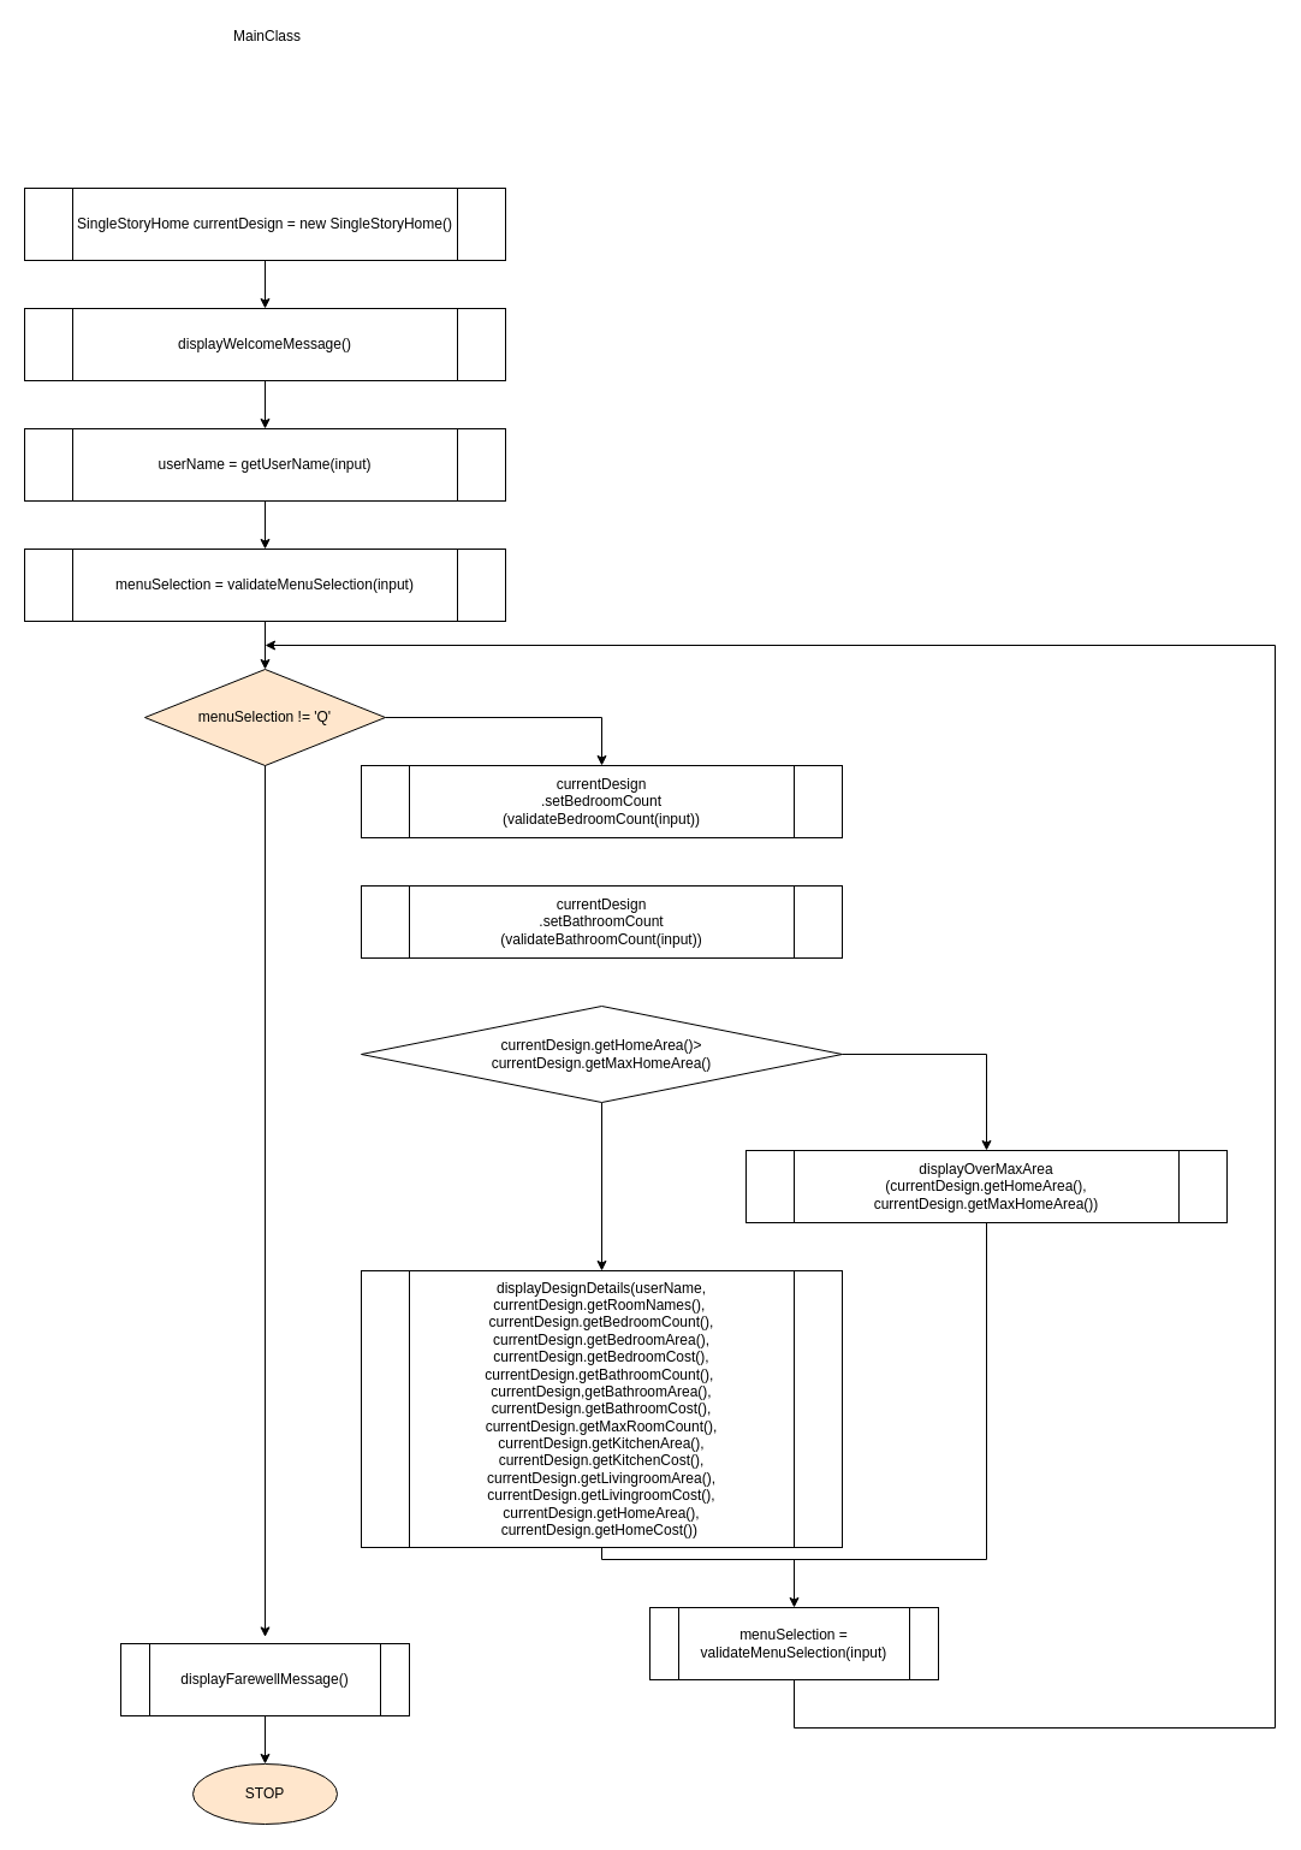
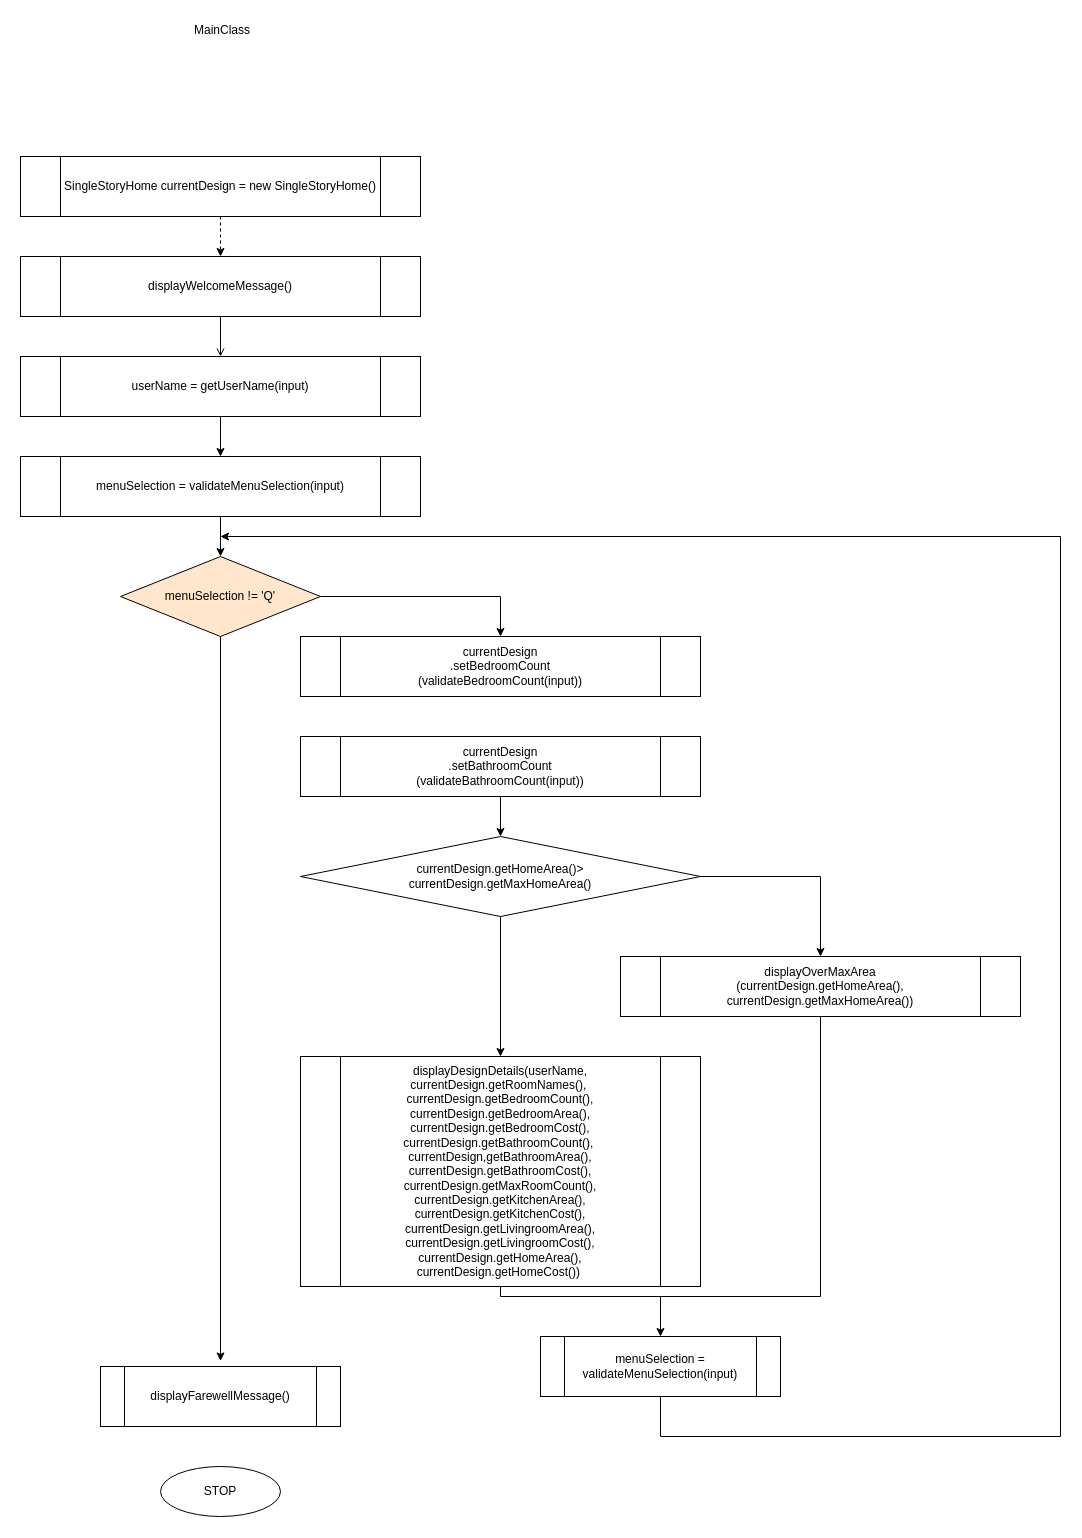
  <mxCell id="0" />
  <mxCell id="1" parent="0" />
  <mxCell id="2" value="MainClass" style="text;html=1;resizable=0;points=[];autosize=1;align=left;verticalAlign=top;spacingTop=-4;" vertex="1" parent="1"><mxGeometry x="192" y="20" width="70" height="10" as="geometry" /></mxCell>
- <mxCell id="3" value="" style="edgeStyle=orthogonalEdgeStyle;rounded=0;orthogonalLoop=1;jettySize=auto;html=1;" edge="1" parent="1" source="4" target="6"><mxGeometry relative="1" as="geometry" /></mxCell>
+ <mxCell id="3" value="" style="edgeStyle=orthogonalEdgeStyle;rounded=0;orthogonalLoop=1;jettySize=auto;html=1;dashed=1;" edge="1" parent="1" source="4" target="6"><mxGeometry relative="1" as="geometry" /></mxCell>
  <mxCell id="4" value="&lt;span style=&quot;white-space: normal&quot;&gt;SingleStoryHome currentDesign = new SingleStoryHome()&lt;/span&gt;" style="shape=process;whiteSpace=wrap;html=1;backgroundOutline=1;" vertex="1" parent="1"><mxGeometry x="20" y="156" width="400" height="60" as="geometry" /></mxCell>
- <mxCell id="5" value="" style="edgeStyle=orthogonalEdgeStyle;rounded=0;orthogonalLoop=1;jettySize=auto;html=1;" edge="1" parent="1" source="6" target="8"><mxGeometry relative="1" as="geometry" /></mxCell>
+ <mxCell id="5" value="" style="edgeStyle=orthogonalEdgeStyle;rounded=0;orthogonalLoop=1;jettySize=auto;html=1;endArrow=open;" edge="1" parent="1" source="6" target="8"><mxGeometry relative="1" as="geometry" /></mxCell>
  <mxCell id="6" value="&lt;span style=&quot;white-space: normal&quot;&gt;displayWelcomeMessage()&lt;/span&gt;" style="shape=process;whiteSpace=wrap;html=1;backgroundOutline=1;" vertex="1" parent="1"><mxGeometry x="20" y="256" width="400" height="60" as="geometry" /></mxCell>
  <mxCell id="7" value="" style="edgeStyle=orthogonalEdgeStyle;rounded=0;orthogonalLoop=1;jettySize=auto;html=1;" edge="1" parent="1" source="8" target="10"><mxGeometry relative="1" as="geometry" /></mxCell>
  <mxCell id="8" value="&lt;span style=&quot;white-space: normal&quot;&gt;userName = getUserName(input)&lt;/span&gt;" style="shape=process;whiteSpace=wrap;html=1;backgroundOutline=1;" vertex="1" parent="1"><mxGeometry x="20" y="356" width="400" height="60" as="geometry" /></mxCell>
  <mxCell id="9" value="" style="edgeStyle=orthogonalEdgeStyle;rounded=0;orthogonalLoop=1;jettySize=auto;html=1;" edge="1" parent="1" source="10" target="11"><mxGeometry relative="1" as="geometry" /></mxCell>
  <mxCell id="10" value="&lt;span style=&quot;white-space: normal&quot;&gt;menuSelection = validateMenuSelection(input)&lt;/span&gt;" style="shape=process;whiteSpace=wrap;html=1;backgroundOutline=1;" vertex="1" parent="1"><mxGeometry x="20" y="456" width="400" height="60" as="geometry" /></mxCell>
  <mxCell id="11" value="menuSelection != 'Q'" style="rhombus;whiteSpace=wrap;html=1;fillColor=#ffe6cc;" vertex="1" parent="1"><mxGeometry x="120" y="556" width="200" height="80" as="geometry" /></mxCell>
  <mxCell id="12" value="currentDesign&lt;br&gt;.setBedroomCount&lt;br&gt;(validateBedroomCount(input))" style="shape=process;whiteSpace=wrap;html=1;backgroundOutline=1;" vertex="1" parent="1"><mxGeometry x="300" y="636" width="400" height="60" as="geometry" /></mxCell>
+ <mxCell id="13" value="" style="edgeStyle=orthogonalEdgeStyle;rounded=0;orthogonalLoop=1;jettySize=auto;html=1;" edge="1" parent="1" source="14" target="16"><mxGeometry relative="1" as="geometry" /></mxCell>
  <mxCell id="14" value="currentDesign&lt;br&gt;.setBathroomCount&lt;br&gt;(validateBathroomCount(input))" style="shape=process;whiteSpace=wrap;html=1;backgroundOutline=1;" vertex="1" parent="1"><mxGeometry x="300" y="736" width="400" height="60" as="geometry" /></mxCell>
  <mxCell id="15" value="" style="edgeStyle=orthogonalEdgeStyle;rounded=0;orthogonalLoop=1;jettySize=auto;html=1;entryX=0.5;entryY=0;entryDx=0;entryDy=0;" edge="1" parent="1" source="16" target="18"><mxGeometry relative="1" as="geometry"><mxPoint x="500" y="996" as="targetPoint" /></mxGeometry></mxCell>
  <mxCell id="16" value="currentDesign.getHomeArea()&amp;gt;&lt;br&gt;currentDesign.getMaxHomeArea()" style="rhombus;whiteSpace=wrap;html=1;" vertex="1" parent="1"><mxGeometry x="300" y="836" width="400" height="80" as="geometry" /></mxCell>
  <mxCell id="17" value="displayOverMaxArea&lt;br&gt;(currentDesign.getHomeArea(),&lt;br&gt;currentDesign.getMaxHomeArea())" style="shape=process;whiteSpace=wrap;html=1;backgroundOutline=1;" vertex="1" parent="1"><mxGeometry x="620" y="956" width="400" height="60" as="geometry" /></mxCell>
  <mxCell id="18" value="displayDesignDetails(userName,&lt;br&gt;currentDesign.getRoomNames(),&amp;nbsp; currentDesign.getBedroomCount(), currentDesign.getBedroomArea(), &lt;br&gt;currentDesign.getBedroomCost(), currentDesign.getBathroomCount(),&amp;nbsp; currentDesign,getBathroomArea(), currentDesign.getBathroomCost(), currentDesign.getMaxRoomCount(), currentDesign.getKitchenArea(), currentDesign.getKitchenCost(), currentDesign.getLivingroomArea(), currentDesign.getLivingroomCost(), currentDesign.getHomeArea(), currentDesign.getHomeCost())&amp;nbsp;" style="shape=process;whiteSpace=wrap;html=1;backgroundOutline=1;" vertex="1" parent="1"><mxGeometry x="300" y="1056" width="400" height="230" as="geometry" /></mxCell>
  <mxCell id="19" value="" style="endArrow=classic;html=1;entryX=0.5;entryY=0;entryDx=0;entryDy=0;" edge="1" parent="1" target="17"><mxGeometry width="50" height="50" relative="1" as="geometry"><mxPoint x="820" y="876" as="sourcePoint" /><mxPoint x="860" y="846" as="targetPoint" /></mxGeometry></mxCell>
  <mxCell id="20" value="" style="endArrow=none;html=1;exitX=1;exitY=0.5;exitDx=0;exitDy=0;" edge="1" parent="1" source="16"><mxGeometry width="50" height="50" relative="1" as="geometry"><mxPoint x="720" y="886" as="sourcePoint" /><mxPoint x="820" y="876" as="targetPoint" /></mxGeometry></mxCell>
  <mxCell id="21" value="" style="endArrow=classic;html=1;entryX=0.5;entryY=0;entryDx=0;entryDy=0;" edge="1" parent="1" target="12"><mxGeometry width="50" height="50" relative="1" as="geometry"><mxPoint x="500" y="596" as="sourcePoint" /><mxPoint x="550" y="536" as="targetPoint" /></mxGeometry></mxCell>
  <mxCell id="22" value="" style="endArrow=none;html=1;exitX=1;exitY=0.5;exitDx=0;exitDy=0;" edge="1" parent="1" source="11"><mxGeometry width="50" height="50" relative="1" as="geometry"><mxPoint x="370" y="576" as="sourcePoint" /><mxPoint x="500" y="596" as="targetPoint" /></mxGeometry></mxCell>
  <mxCell id="23" value="" style="endArrow=none;html=1;entryX=0.5;entryY=1;entryDx=0;entryDy=0;" edge="1" parent="1" target="17"><mxGeometry width="50" height="50" relative="1" as="geometry"><mxPoint x="820" y="1296" as="sourcePoint" /><mxPoint x="850" y="1096" as="targetPoint" /></mxGeometry></mxCell>
  <mxCell id="24" value="" style="endArrow=none;html=1;" edge="1" parent="1"><mxGeometry width="50" height="50" relative="1" as="geometry"><mxPoint x="500" y="1296" as="sourcePoint" /><mxPoint x="820" y="1296" as="targetPoint" /></mxGeometry></mxCell>
  <mxCell id="25" value="" style="endArrow=none;html=1;entryX=0.5;entryY=1;entryDx=0;entryDy=0;" edge="1" parent="1" target="18"><mxGeometry width="50" height="50" relative="1" as="geometry"><mxPoint x="500" y="1296" as="sourcePoint" /><mxPoint x="560" y="1386" as="targetPoint" /></mxGeometry></mxCell>
  <mxCell id="26" value="menuSelection = validateMenuSelection(input)" style="shape=process;whiteSpace=wrap;html=1;backgroundOutline=1;" vertex="1" parent="1"><mxGeometry x="540" y="1336" width="240" height="60" as="geometry" /></mxCell>
  <mxCell id="27" value="" style="endArrow=classic;html=1;entryX=0.5;entryY=0;entryDx=0;entryDy=0;" edge="1" parent="1" target="26"><mxGeometry width="50" height="50" relative="1" as="geometry"><mxPoint x="660" y="1296" as="sourcePoint" /><mxPoint x="500" y="1396" as="targetPoint" /></mxGeometry></mxCell>
  <mxCell id="28" value="" style="endArrow=classic;html=1;" edge="1" parent="1"><mxGeometry width="50" height="50" relative="1" as="geometry"><mxPoint x="1060" y="536" as="sourcePoint" /><mxPoint x="220" y="536" as="targetPoint" /></mxGeometry></mxCell>
  <mxCell id="29" value="" style="endArrow=none;html=1;entryX=0.5;entryY=1;entryDx=0;entryDy=0;" edge="1" parent="1" target="26"><mxGeometry width="50" height="50" relative="1" as="geometry"><mxPoint x="660" y="1436" as="sourcePoint" /><mxPoint x="520" y="1416" as="targetPoint" /></mxGeometry></mxCell>
  <mxCell id="30" value="" style="endArrow=none;html=1;" edge="1" parent="1"><mxGeometry width="50" height="50" relative="1" as="geometry"><mxPoint x="660" y="1436" as="sourcePoint" /><mxPoint x="1060" y="1436" as="targetPoint" /></mxGeometry></mxCell>
  <mxCell id="31" value="" style="endArrow=none;html=1;" edge="1" parent="1"><mxGeometry width="50" height="50" relative="1" as="geometry"><mxPoint x="1060" y="1436" as="sourcePoint" /><mxPoint x="1060" y="536" as="targetPoint" /></mxGeometry></mxCell>
  <mxCell id="32" value="" style="endArrow=classic;html=1;exitX=0.5;exitY=1;exitDx=0;exitDy=0;" edge="1" parent="1" source="11"><mxGeometry width="50" height="50" relative="1" as="geometry"><mxPoint x="110" y="746" as="sourcePoint" /><mxPoint x="220" y="1360.444" as="targetPoint" /></mxGeometry></mxCell>
  <mxCell id="33" value="displayFarewellMessage()" style="shape=process;whiteSpace=wrap;html=1;backgroundOutline=1;" vertex="1" parent="1"><mxGeometry x="100" y="1366" width="240" height="60" as="geometry" /></mxCell>
- <mxCell id="34" value="STOP" style="ellipse;whiteSpace=wrap;html=1;fillColor=#ffe6cc;" vertex="1" parent="1"><mxGeometry x="160" y="1466" width="120" height="50" as="geometry" /></mxCell>
+ <mxCell id="34" value="STOP" style="ellipse;whiteSpace=wrap;html=1;" vertex="1" parent="1"><mxGeometry x="160" y="1466" width="120" height="50" as="geometry" /></mxCell>
  <mxCell id="35" style="edgeStyle=orthogonalEdgeStyle;rounded=0;orthogonalLoop=1;jettySize=auto;html=1;exitX=0.5;exitY=1;exitDx=0;exitDy=0;" edge="1" parent="1" source="34" target="34"><mxGeometry relative="1" as="geometry" /></mxCell>
- <mxCell id="36" value="" style="endArrow=classic;html=1;entryX=0.5;entryY=0;entryDx=0;entryDy=0;" edge="1" parent="1" source="33" target="34"><mxGeometry width="50" height="50" relative="1" as="geometry"><mxPoint x="30" y="1516" as="sourcePoint" /><mxPoint x="80" y="1466" as="targetPoint" /></mxGeometry></mxCell>
